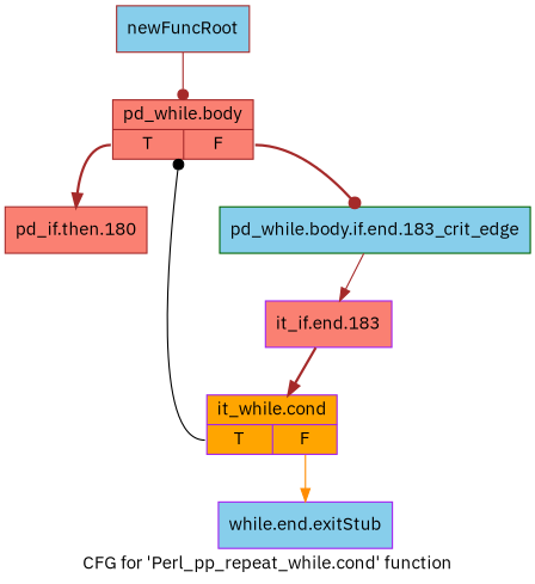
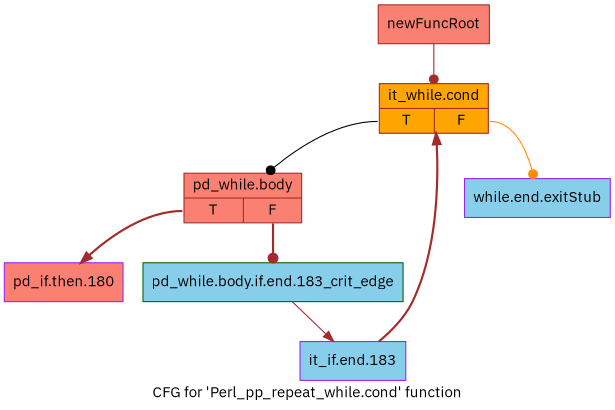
  digraph {
    fontname="IBM Plex Sans"
    label="CFG for 'Perl_pp_repeat_while.cond' function"
    node [color=brown fillcolor=skyblue fontname="IBM Plex Sans" shape=record style=filled]
    edge [arrowhead=dot color=brown fontname="IBM Plex Sans" style=solid]
-   n1 [label="{newFuncRoot}"]
-   n2 [color=purple fillcolor=orange label="{it_while.cond|{<s0>T|<s1>F}}"]
+   n1 [fillcolor=salmon label="{newFuncRoot}"]
+   n2 [fillcolor=orange label="{it_while.cond|{<s0>T|<s1>F}}"]
    n3 [color=purple label="{while.end.exitStub}"]
    n4 [fillcolor=salmon label="{pd_while.body|{<s0>T|<s1>F}}"]
-   n5 [fillcolor=salmon label="{pd_if.then.180}"]
+   n5 [color=purple fillcolor=salmon label="{pd_if.then.180}"]
    n6 [color=darkgreen label="{pd_while.body.if.end.183_crit_edge}"]
-   n7 [color=purple fillcolor=salmon label="{it_if.end.183}"]
-   n1 -> n4
-   n2 -> n3 [arrowhead=normal color=darkorange tailport=s1]
+   n7 [color=purple label="{it_if.end.183}"]
+   n1 -> n2
+   n2 -> n3 [color=darkorange tailport=s1]
    n2 -> n4 [color=black tailport=s0]
    n4 -> n5 [arrowhead=normal style=bold tailport=s0]
    n4 -> n6 [style=bold tailport=s1]
    n6 -> n7 [arrowhead=normal]
    n7 -> n2 [arrowhead=normal style=bold]
  }
